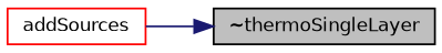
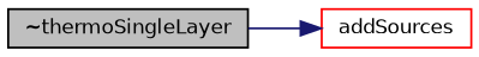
  digraph {
    rankdir=LR
    node [fontname=Helvetica fontsize=10 shape=record]
    n1 [color=black fillcolor=grey75 fontcolor=black height=0.2 label="~thermoSingleLayer" style=filled width=0.4]
    n2 [color=red height=0.2 label=addSources width=0.4]
-   n2 -> n1 [color=midnightblue fontname=Helvetica fontsize=10 labelfontname=Helvetica labelfontsize=10 style=solid]
+   n1 -> n2 [color=midnightblue fontname=Helvetica fontsize=10 labelfontname=Helvetica labelfontsize=10 style=solid]
  }
